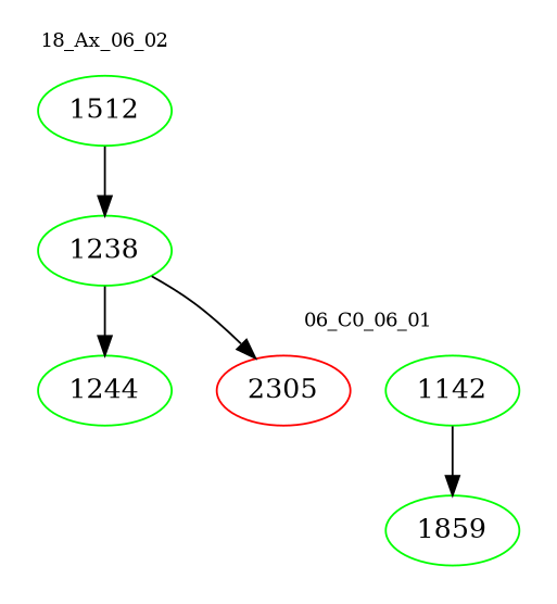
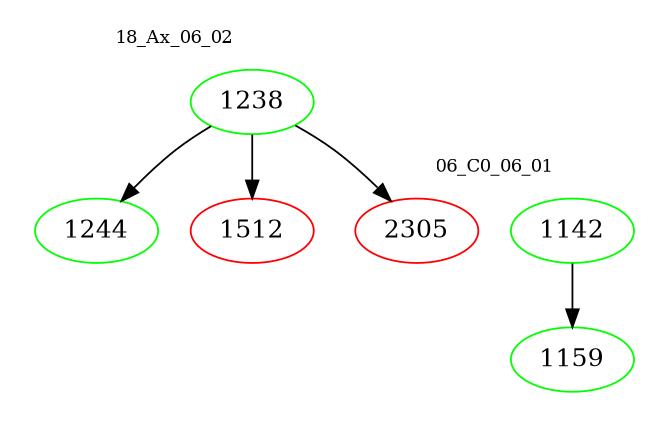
  digraph {
    node [color=green]
    edge [color=black]
    n1 [label=1238]
    n2 [label=1244]
-   n3 [label=1512]
+   n3 [color=red label=1512]
    n4 [label=1142]
-   n5 [label=1859]
+   n5 [label=1159]
    n6 [color=red label=2305]
    subgraph cluster_1 {
      color=white
      fontsize=10
      label="18_Ax_06_02"
      n1
      n2
      n3
    }
    subgraph cluster_2 {
      color=white
      fontsize=10
      label="06_C0_06_01"
      n4
      n5
      n6
    }
    n1 -> n2
-   n3 -> n1
+   n1 -> n3
    n1 -> n6
    n4 -> n5
  }
